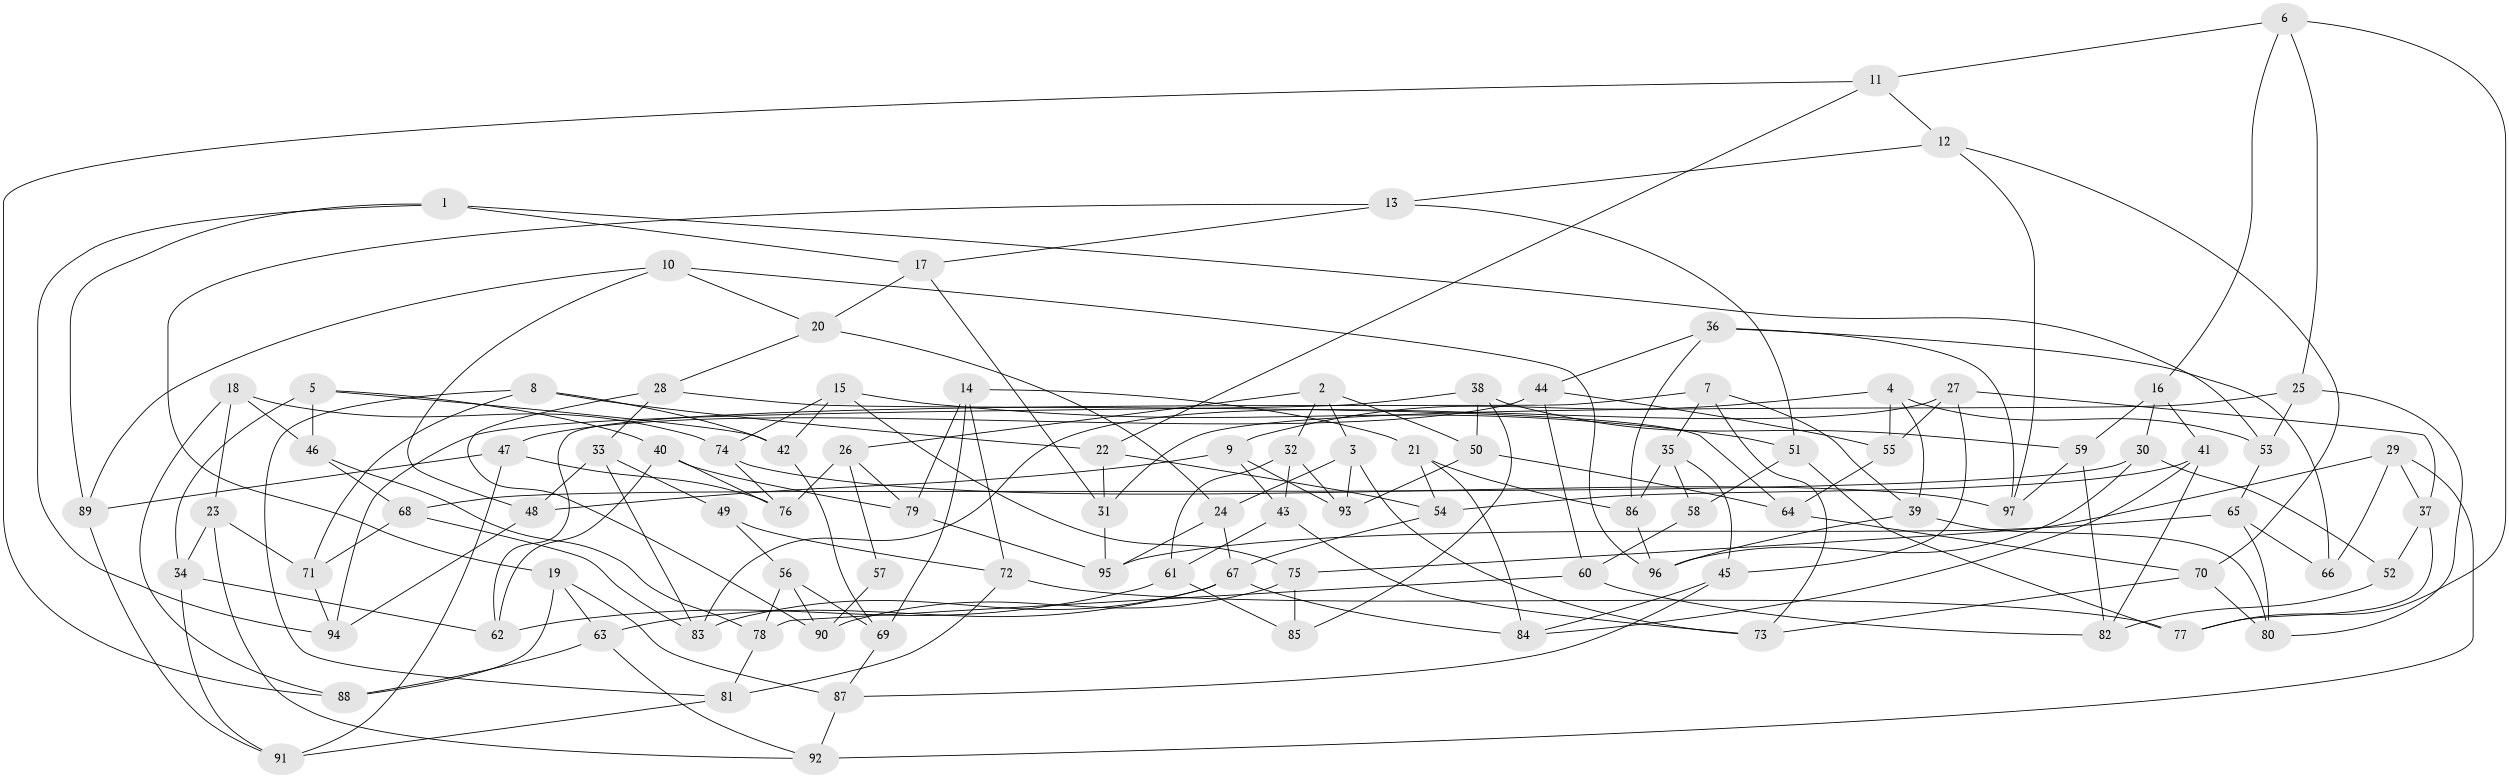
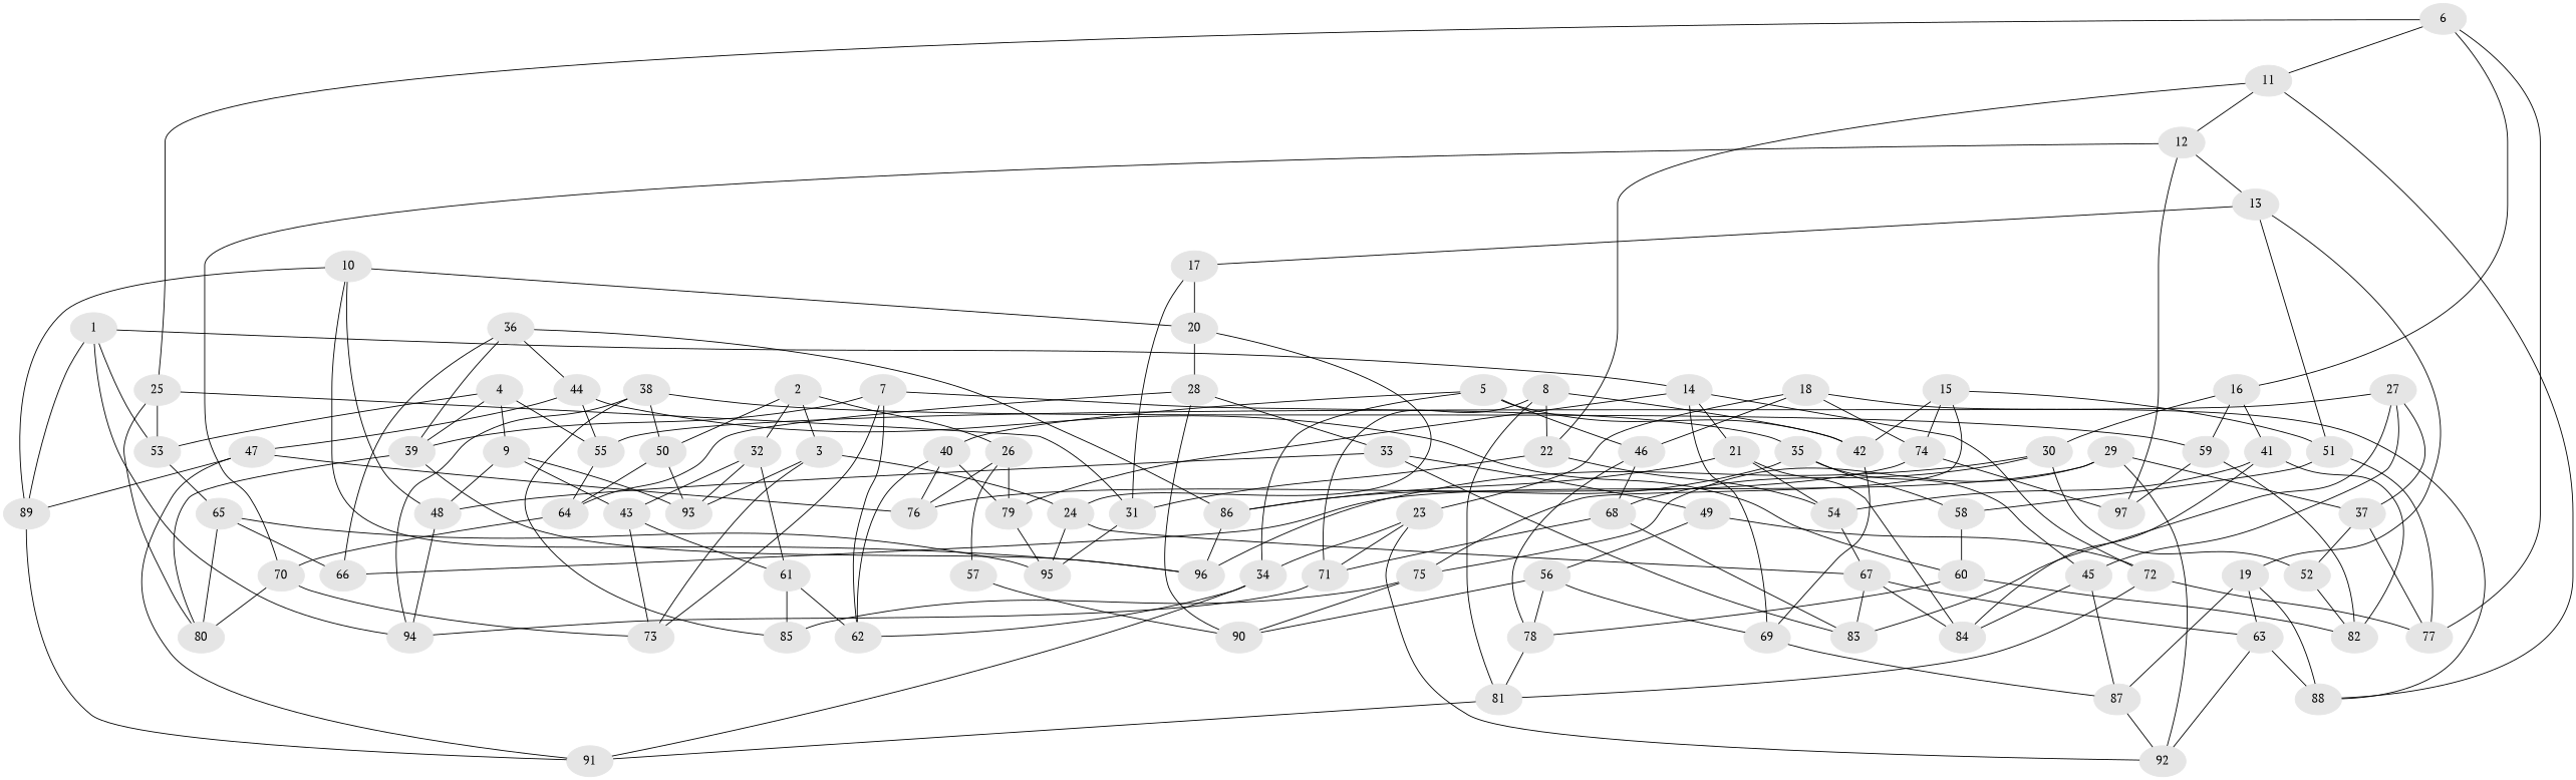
  graph {
    fontname="PT Serif"
    node [color=gray90 fontname="PT Serif" style=filled]
    edge [fontname="PT Serif"]
    1
    17
    53
    89
    94
    20
    31
    65
    91
    2
    3
    26
    32
    50
    24
    73
    93
    79
    57
    76
    43
    61
    64
    67
    95
    4
    9
    39
    55
    48
    96
    80
    5
    34
    40
    42
    46
    62
    69
    68
    78
    6
    11
    16
    25
    77
    22
    12
    88
    30
    41
    59
    7
    35
    86
    45
    58
    8
    71
    81
    54
    10
    28
    13
    70
    97
    19
    51
    63
    87
    14
    21
    72
    84
    15
    74
    75
    90
    85
    52
    82
    18
    23
    92
    33
    83
    27
    37
    49
    29
    66
    56
    60
    36
    44
    47
    38
-   1 -- 17
+   1 -- 14
    1 -- 53
    1 -- 89
    1 -- 94
    17 -- 20
    17 -- 31
    53 -- 65
    89 -- 91
    20 -- 24
    20 -- 28
    31 -- 95
    65 -- 95
    65 -- 80
    65 -- 66
    2 -- 3
    2 -- 26
    2 -- 32
    2 -- 50
    3 -- 24
    3 -- 73
    3 -- 93
    26 -- 79
    26 -- 57
    26 -- 76
    32 -- 93
    32 -- 43
    32 -- 61
    50 -- 93
    50 -- 64
    24 -- 67
    24 -- 95
    79 -- 95
    57 -- 90
    43 -- 73
    43 -- 61
    61 -- 62
    61 -- 85
    64 -- 70
    67 -- 63
    67 -- 84
    67 -- 83
    4 -- 53
    4 -- 9
    4 -- 39
    4 -- 55
    9 -- 93
    9 -- 43
    9 -- 48
    39 -- 96
    39 -- 80
    55 -- 64
    48 -- 94
    5 -- 34
    5 -- 40
    5 -- 42
    5 -- 46
    34 -- 91
    34 -- 62
    40 -- 79
    40 -- 76
    40 -- 62
    42 -- 69
    46 -- 68
    46 -- 78
    69 -- 87
    68 -- 71
    68 -- 83
    78 -- 81
    6 -- 11
    6 -- 16
    6 -- 25
    6 -- 77
    11 -- 22
    11 -- 12
    11 -- 88
    16 -- 30
    16 -- 41
    16 -- 59
    25 -- 53
    25 -- 31
    25 -- 80
    22 -- 31
    22 -- 54
    12 -- 13
    12 -- 70
    12 -- 97
    30 -- 96
    30 -- 68
    30 -- 52
    41 -- 54
    41 -- 84
    41 -- 82
    59 -- 97
    59 -- 82
    7 -- 73
    7 -- 39
    7 -- 62
    7 -- 35
    35 -- 86
    35 -- 45
    35 -- 58
    86 -- 96
    45 -- 87
    45 -- 84
    58 -- 60
    8 -- 42
    8 -- 22
    8 -- 71
    8 -- 81
    71 -- 94
    81 -- 91
    54 -- 67
    10 -- 89
    10 -- 20
    10 -- 48
    10 -- 96
    28 -- 64
    28 -- 90
    28 -- 33
    13 -- 17
    13 -- 19
    13 -- 51
    70 -- 73
    70 -- 80
    19 -- 88
    19 -- 63
    19 -- 87
    51 -- 77
    51 -- 58
    63 -- 88
    63 -- 92
    87 -- 92
    14 -- 79
    14 -- 69
    14 -- 21
    14 -- 72
    21 -- 86
    21 -- 54
    21 -- 84
    72 -- 77
    72 -- 81
    15 -- 42
    15 -- 51
    15 -- 74
    15 -- 75
    74 -- 76
    74 -- 97
    75 -- 90
    75 -- 85
    52 -- 82
    18 -- 46
    18 -- 88
    18 -- 74
    18 -- 23
    23 -- 34
    23 -- 71
    23 -- 92
    33 -- 48
    33 -- 83
    33 -- 49
    27 -- 55
    27 -- 45
    27 -- 83
    27 -- 37
    37 -- 77
    37 -- 52
    49 -- 72
    49 -- 56
    29 -- 75
    29 -- 92
    29 -- 37
    29 -- 66
    56 -- 69
    56 -- 78
    56 -- 90
    60 -- 78
    60 -- 82
    36 -- 86
-   36 -- 97
+   36 -- 39
    36 -- 66
    36 -- 44
    44 -- 55
    44 -- 60
    44 -- 47
    47 -- 89
    47 -- 91
    47 -- 76
    38 -- 94
    38 -- 50
    38 -- 59
    38 -- 85
  }
